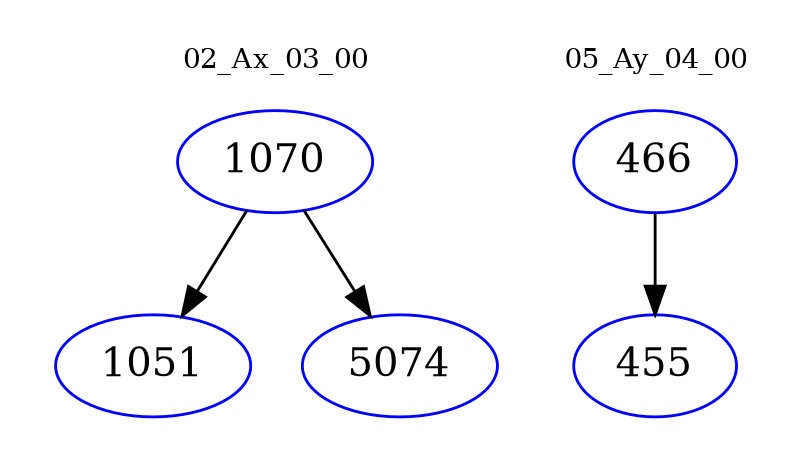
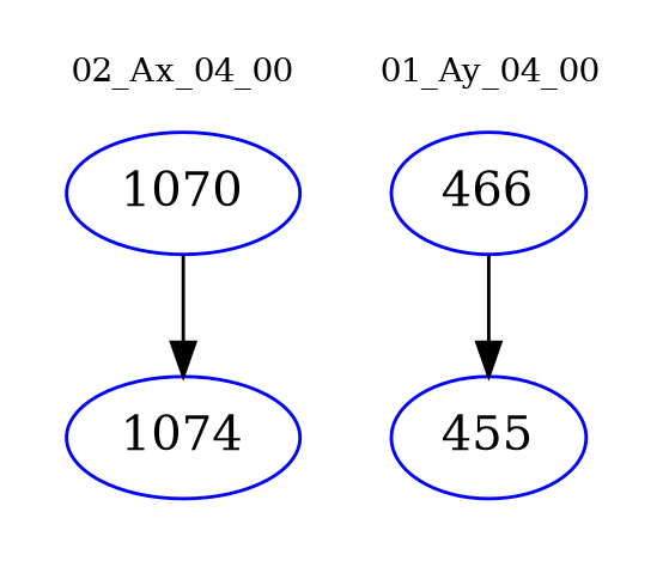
  digraph {
    node [color=blue]
    edge [color=black]
    n1 [label=1070]
-   n2 [label=1051]
-   n3 [label=5074]
+   n3 [label=1074]
    n4 [label=466]
    n5 [label=455]
    subgraph cluster_1 {
      color=white
      fontsize=10
-     label="02_Ax_03_00"
+     label="02_Ax_04_00"
      n1
-     n2
      n3
    }
    subgraph cluster_2 {
      color=white
      fontsize=10
-     label="05_Ay_04_00"
+     label="01_Ay_04_00"
      n4
      n5
    }
-   n1 -> n2
    n1 -> n3
    n4 -> n5
  }
